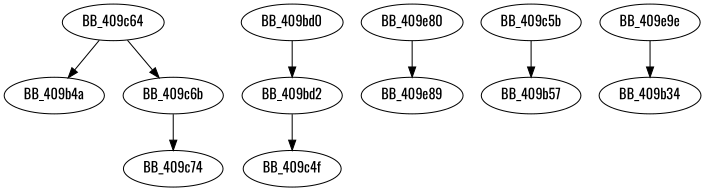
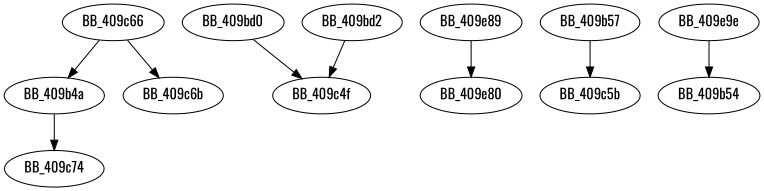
  digraph {
    fontname=Oswald
    node [fontname=Oswald]
    edge [fontname=Oswald]
-   BB_409c66 [label=BB_409c64]
+   BB_409c66
    BB_409b4a
    BB_409c6b
    BB_409c74
    BB_409bd0
    BB_409bd2
    BB_409c4f
    BB_409e80
    BB_409e89
    BB_409c5b
    BB_409b57
    BB_409e9e
-   BB_409b54 [label=BB_409b34]
+   BB_409b54
    BB_409c66 -> BB_409b4a
    BB_409c66 -> BB_409c6b
-   BB_409c6b -> BB_409c74
-   BB_409bd0 -> BB_409bd2
+   BB_409b4a -> BB_409c74
+   BB_409bd0 -> BB_409c4f
    BB_409bd2 -> BB_409c4f
-   BB_409e80 -> BB_409e89
-   BB_409c5b -> BB_409b57
+   BB_409e89 -> BB_409e80
+   BB_409b57 -> BB_409c5b
    BB_409e9e -> BB_409b54
  }
